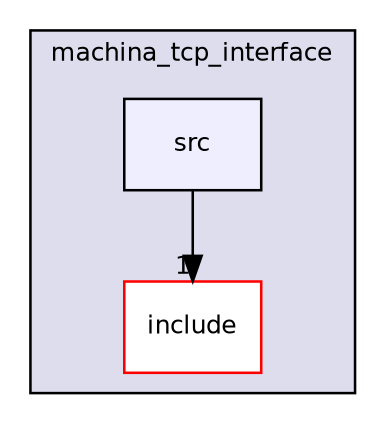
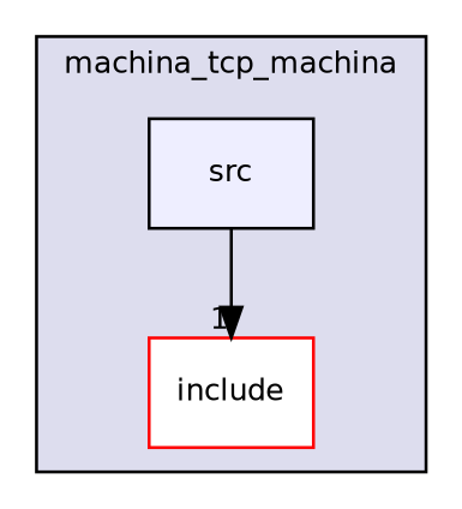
  digraph {
    compound=true
    node [fontname=Helvetica fontsize=10 shape=box style=filled]
    n1 [color=red fillcolor=white label=include]
    n2 [fillcolor="#eeeeff" label=src pencolor=black]
    subgraph cluster_1 {
      bgcolor="#ddddee"
      fontname=Helvetica
      fontsize=10
-     label=machina_tcp_interface
+     label=machina_tcp_machina
      pencolor=black
      n1
      n2
    }
    n2 -> n1 [headlabel=1 labeldistance=1.5 labelfontname=Helvetica labelfontsize=10]
  }
